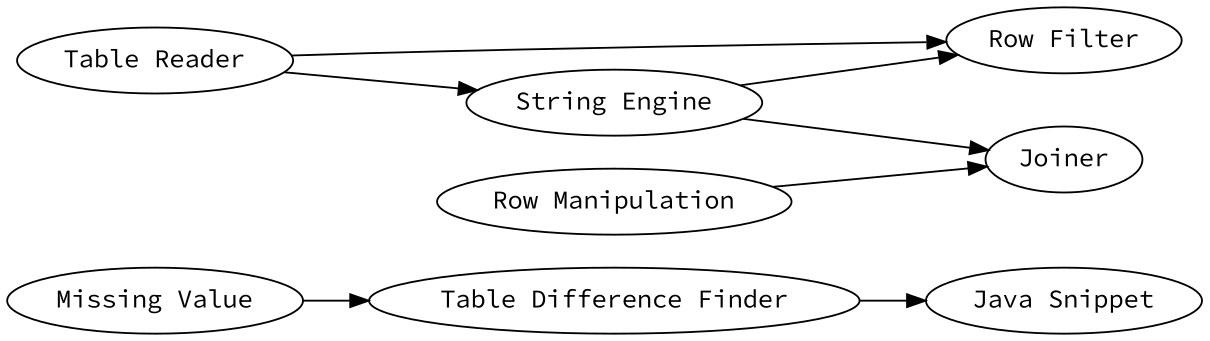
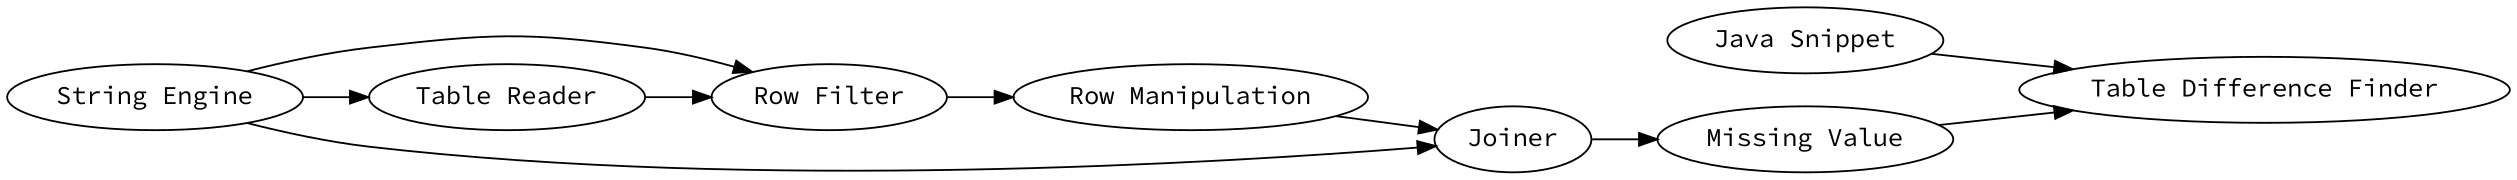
  digraph {
    fontname="Source Code Pro"
    rankdir=LR
    node [fontname="Source Code Pro"]
    edge [fontname="Source Code Pro"]
    n1 [label="Java Snippet"]
    n2 [label="Table Difference Finder"]
    n3 [label="String Engine"]
    n4 [label="Row Filter"]
    n5 [label=Joiner]
    n6 [label="Row Manipulation"]
    n7 [label="Missing Value"]
    n8 [label="Table Reader"]
-   n2 -> n1
+   n1 -> n2
    n3 -> n4
    n3 -> n5
+   n4 -> n6
+   n5 -> n7
    n6 -> n5
    n7 -> n2
-   n8 -> n3
+   n3 -> n8
    n8 -> n4
  }
